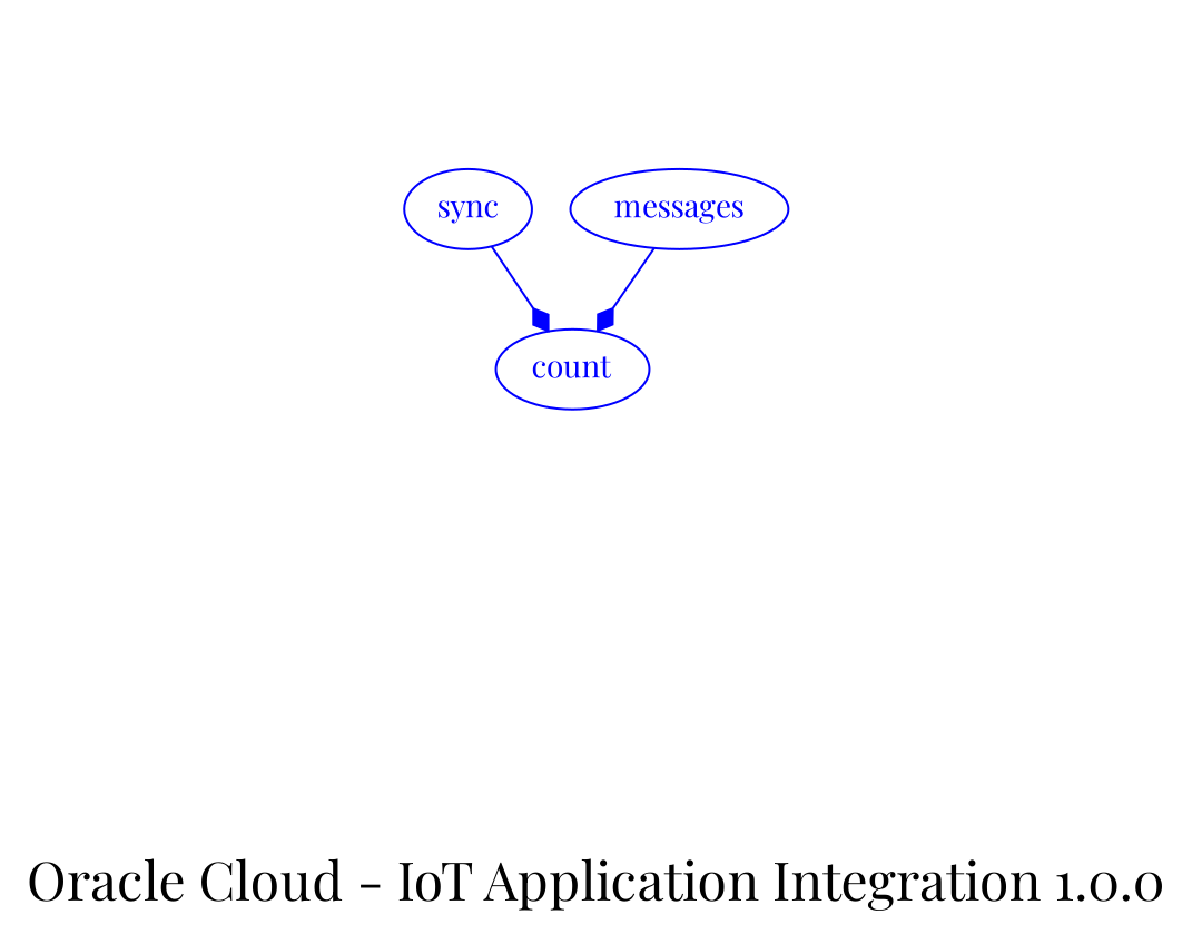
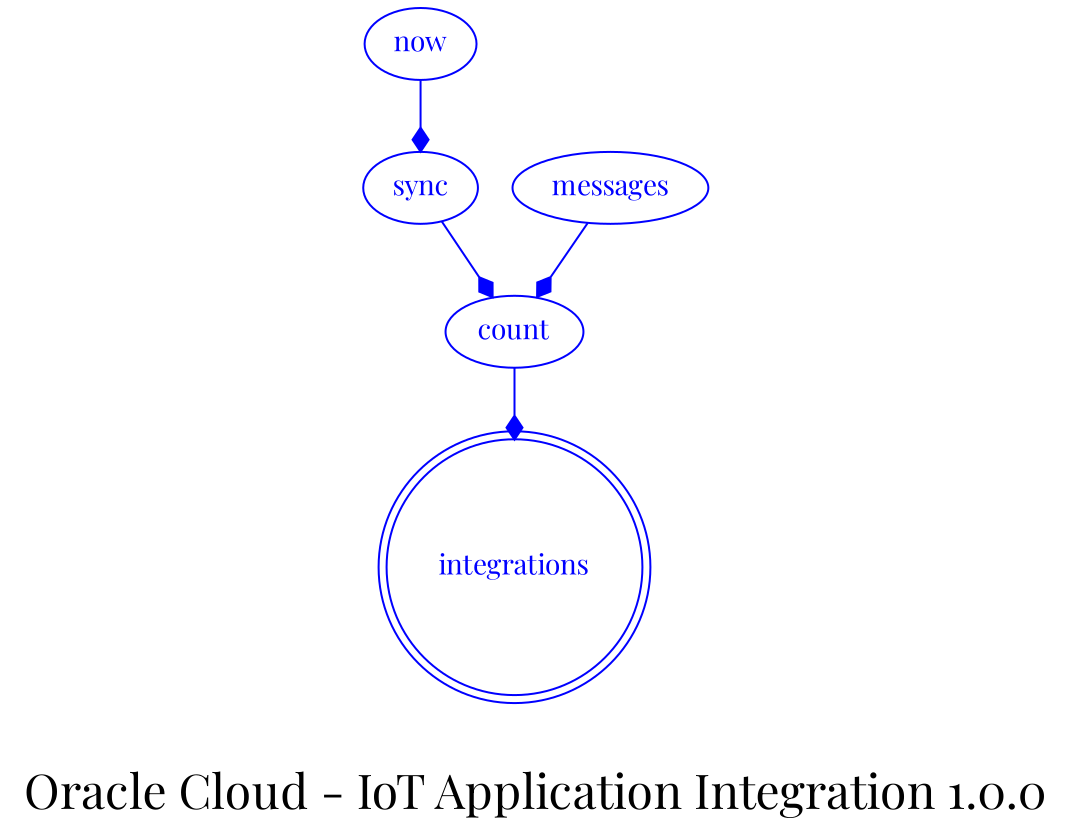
  digraph {
    fontname="Playfair Display"
    fontsize=24
    label="Oracle Cloud - IoT Application Integration 1.0.0"
    splines=true
    node [color=blue fontcolor=blue fontname="Playfair Display" shape=ellipse]
    edge [arrowhead=diamond arrowtail=none color=blue fontcolor=blue fontname="Playfair Display"]
+   integrations [shape=doublecircle]
    sync
    count
+   now
    messages
    sync -> count
+   count -> integrations
+   now -> sync
    messages -> count
  }
